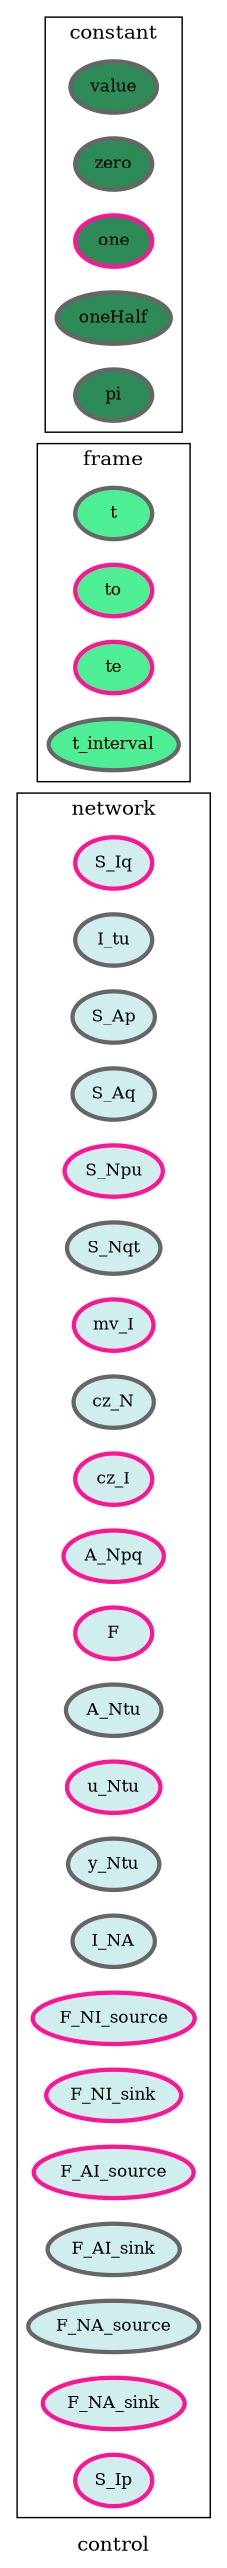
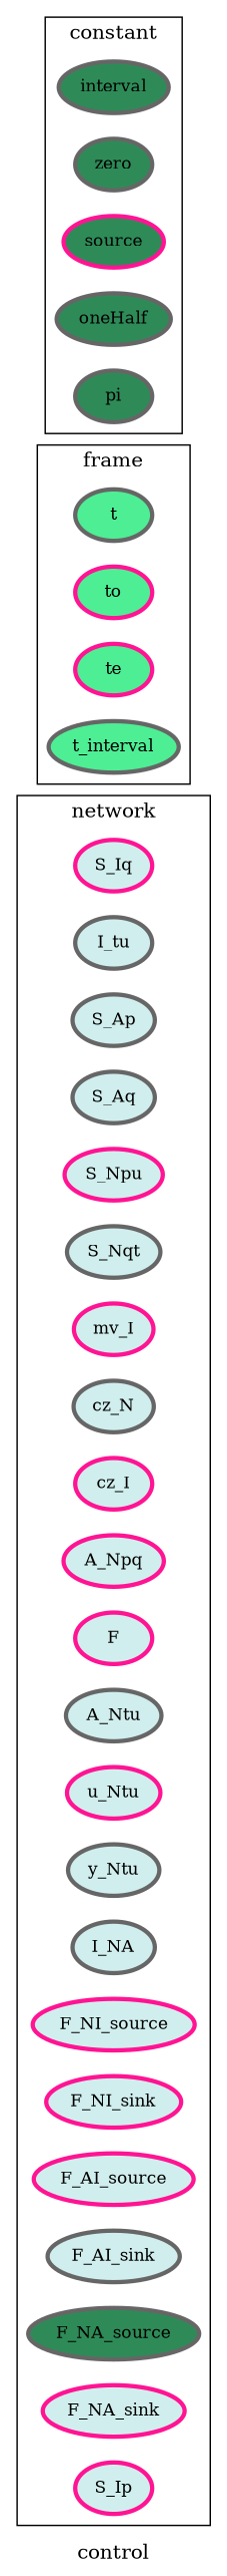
  digraph {
    label=control
    rankdir=LR
    node [fillcolor=lightcyan2 fontsize=12 penwidth=3 style=filled color=gray40]
    n1 [label=S_Iq color=deeppink]
    n2 [label=I_tu]
    n3 [label=S_Ap]
    n4 [label=S_Aq]
    n5 [label=S_Npu color=deeppink]
    n6 [label=S_Nqt]
    n7 [label=mv_I color=deeppink]
    n8 [label=cz_N]
    n9 [label=cz_I color=deeppink]
    n10 [label=A_Npq color=deeppink]
    n11 [label=F color=deeppink]
    n12 [label=A_Ntu]
    n13 [label=u_Ntu color=deeppink]
    n14 [label=y_Ntu]
    n15 [label=I_NA]
    n16 [label=F_NI_source color=deeppink]
    n17 [label=F_NI_sink color=deeppink]
    n18 [label=F_AI_source color=deeppink]
    n19 [label=F_AI_sink]
-   n20 [label=F_NA_source]
+   n20 [fillcolor=seagreen label=F_NA_source]
    n21 [label=F_NA_sink color=deeppink]
    n22 [label=S_Ip color=deeppink]
    n23 [fillcolor=seagreen2 label=t]
    n24 [fillcolor=seagreen2 label=to color=deeppink]
    n25 [fillcolor=seagreen2 label=te color=deeppink]
    n26 [fillcolor=seagreen2 label=t_interval]
-   n27 [fillcolor=seagreen label=value]
+   n27 [fillcolor=seagreen label=interval]
    n28 [fillcolor=seagreen label=zero]
-   n29 [fillcolor=seagreen label=one color=deeppink]
+   n29 [fillcolor=seagreen label=source color=deeppink]
    n30 [fillcolor=seagreen label=oneHalf]
    n31 [fillcolor=seagreen label=pi]
    subgraph cluster_1 {
      label=input
    }
    subgraph cluster_2 {
      label=dataFlow
    }
    subgraph cluster_3 {
      label=output
    }
    subgraph cluster_4 {
      label=network
      n1
      n2
      n3
      n4
      n5
      n6
      n7
      n8
      n9
      n10
      n11
      n12
      n13
      n14
      n15
      n16
      n17
      n18
      n19
      n20
      n21
      n22
    }
    subgraph cluster_5 {
      label=frame
      n23
      n24
      n25
      n26
    }
    subgraph cluster_6 {
      label=state
    }
    subgraph cluster_7 {
      label=constant
      n27
      n28
      n29
      n30
      n31
    }
    subgraph cluster_8 {
      label=diffState
    }
    subgraph cluster_9 {
      label=algebraic
    }
  }
